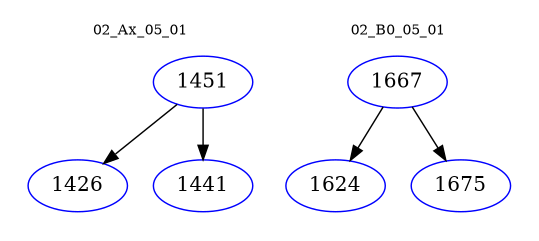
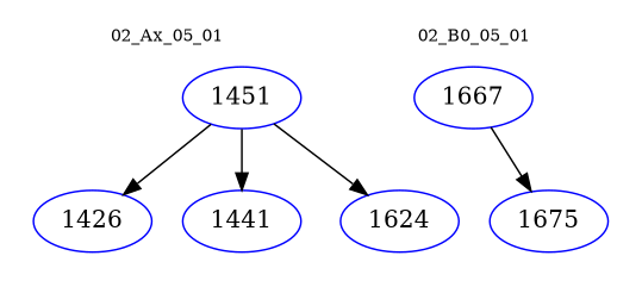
  digraph {
    node [color=blue]
    edge [color=black]
    n1 [label=1451]
    n2 [label=1426]
    n3 [label=1441]
    n4 [label=1667]
    n5 [label=1624]
    n6 [label=1675]
    subgraph cluster_1 {
      color=white
      fontsize=10
      label="02_Ax_05_01"
      n1
      n2
      n3
    }
    subgraph cluster_2 {
      color=white
      fontsize=10
      label="02_B0_05_01"
      n4
      n5
      n6
    }
    n1 -> n2
    n1 -> n3
-   n4 -> n5
+   n1 -> n5
    n4 -> n6
  }
